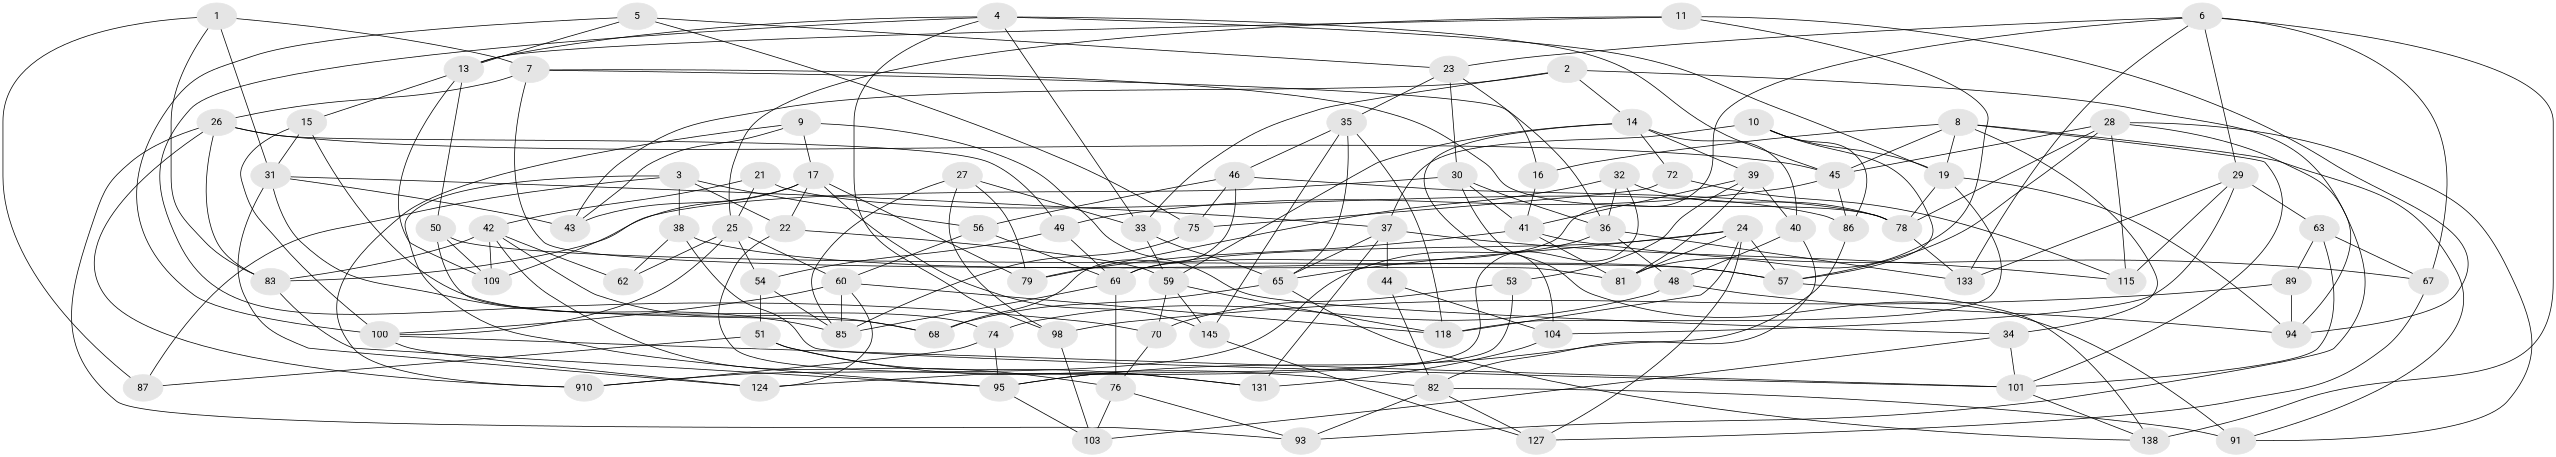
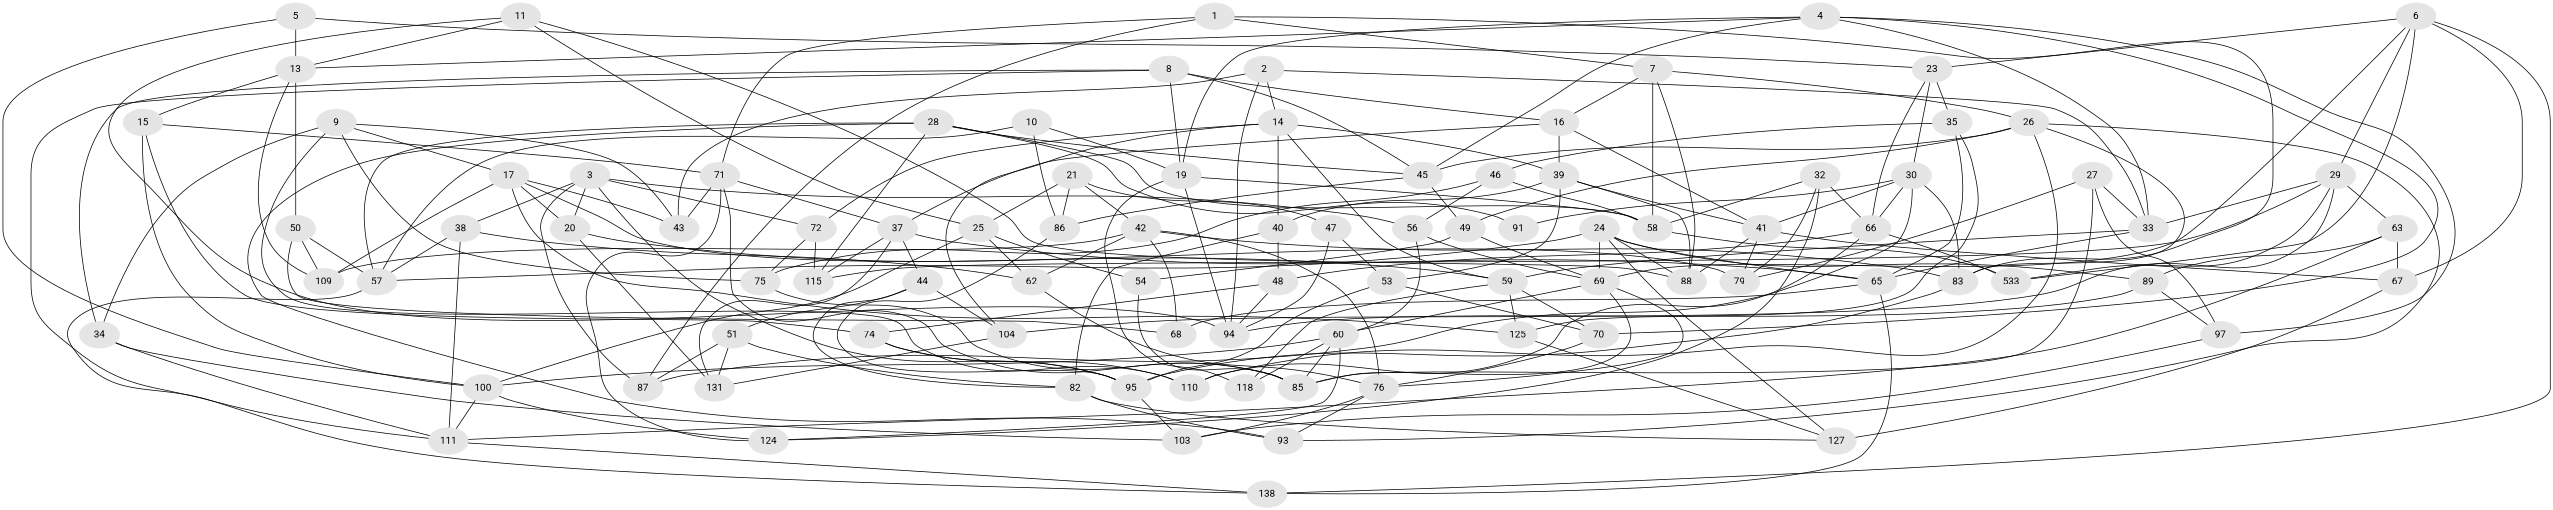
  graph {
    fontname=Roboto
    node [color=gray90 fontname=Roboto style=filled]
    edge [fontname=Roboto]
    7 [super="+97"]
    16
    26 [super="+102"]
-   58 [super="+73" label=78]
-   88 [label=81]
+   58 [super="+73"]
+   88
    1
-   31 [super="+92"]
+   31 [super="+92" label=71]
    83 [super="+119"]
    87
    43
    37 [super="+52"]
    85 [super="+106"]
    124
    95 [super="+96"]
    14 [super="+101"]
    72
    39 [super="+84"]
    40
    59 [super="+107"]
    104
    2
    33 [super="+71"]
    94 [super="+105"]
    65 [super="+77"]
    3 [super="+122"]
-   20 [label=22]
+   20
    38
    56
    131
-   111 [super="+128" label=101]
+   111 [super="+128"]
    57 [super="+116"]
    62
    69 [super="+113"]
    60 [super="+114"]
    75
    115
    103
    4 [super="+121"]
    13 [super="+18"]
    19 [super="+22"]
    45 [super="+99"]
    70 [super="+78"]
-   98
+   98 [label=97]
    15
    50
    109
    118
    86
    49
    76 [super="+80"]
    5
    23 [super="+132"]
    100 [super="+129"]
    30 [super="+120"]
    35 [super="+64"]
-   36 [super="+55"]
+   36 [super="+55" label=66]
    6 [super="+12"]
    29 [super="+81"]
    67
    n60 [label=138]
-   133
+   133 [label=533]
    63
    127
    41 [super="+123"]
-   110 [label=910]
+   110
    93
    8 [super="+117"]
    34
    91
    17 [super="+112"]
    79
-   125 [label=145]
+   125
    9
    10
    44
    11
    25 [super="+108"]
    54
    74
    68
    53
    48
    82 [super="+126"]
    21
    42 [super="+61"]
+   47
    46 [super="+66"]
    24 [super="+90"]
    89
    27
    28 [super="+134"]
    32
    51
    7 -- 16
    7 -- 26
    7 -- 58
    7 -- 88
+   16 -- 39
    16 -- 41
    26 -- 83
    26 -- 45
    26 -- 49
    26 -- 110
    26 -- 93
    58 -- 133
    1 -- 7
    1 -- 31
    1 -- 83
    1 -- 87
    31 -- 43
    31 -- 37
    31 -- 85
    31 -- 124
    83 -- 95
    37 -- 65
    37 -- 131
    37 -- 115
    37 -- 44
    95 -- 103
    14 -- 72
    14 -- 39
    14 -- 40
    14 -- 59
    14 -- 104
    72 -- 75
    72 -- 115
    39 -- 88
    39 -- 40
    39 -- 41
    39 -- 53
    40 -- 48
    40 -- 82
    59 -- 70
    59 -- 118
    59 -- 125
    104 -- 131
    2 -- 43
    2 -- 14
    2 -- 33
    2 -- 94
    33 -- 59
    33 -- 65
    65 -- n60
    65 -- 68
    3 -- 87
    3 -- 95
+   3 -- 72
    3 -- 20
    3 -- 38
    3 -- 56
    20 -- 59
    20 -- 131
    38 -- 111
    38 -- 57
    38 -- 62
    56 -- 69
    56 -- 60
    111 -- n60
    57 -- n60
+   62 -- 76
    69 -- 85
    69 -- 76
    60 -- 85
    60 -- 124
    60 -- 118
    60 -- 100
    75 -- 85
    4 -- 33
    4 -- 13
    4 -- 19
    4 -- 45
    4 -- 70
    4 -- 98
    13 -- 15
    13 -- 50
    13 -- 109
    19 -- 58
    19 -- 94
    19 -- 118
    45 -- 86
    45 -- 49
    70 -- 76
    98 -- 103
    15 -- 31
    15 -- 100
    15 -- 74
    50 -- 57
    50 -- 109
    50 -- 68
    86 -- 95
    49 -- 69
    49 -- 54
    76 -- 103
    76 -- 93
-   5 -- 75
+   9 -- 75
    5 -- 13
    5 -- 23
    5 -- 100
    23 -- 30
    23 -- 35 [weight=2]
    23 -- 36
    100 -- 124
    100 -- 111
    30 -- 83
+   30 -- 87
    30 -- 36
    30 -- 41
    30 -- 91
    35 -- 65
-   35 -- 118
    35 -- 125
    35 -- 46
    36 -- 133
    36 -- 110
    36 -- 48
    6 -- 69
    6 -- 23
    6 -- 29
    6 -- 67
    6 -- n60
    6 -- 133
    29 -- 104
+   29 -- 33
    29 -- 115
    29 -- 133
    29 -- 63
    67 -- 127
    63 -- 111
    63 -- 67
    63 -- 89
    41 -- 88
    41 -- 67
    41 -- 79
    8 -- 16
    8 -- 111
    8 -- 19
    8 -- 45
    8 -- 34
-   8 -- 91
    34 -- 111
    34 -- 103
    17 -- 43
    17 -- 20
    17 -- 109
    17 -- 79
    17 -- 125
    125 -- 127
    9 -- 43
    9 -- 110
    9 -- 34
    9 -- 17
-   10 -- 37
+   16 -- 37
    10 -- 57
    10 -- 19
    10 -- 86
    44 -- 104
    44 -- 82
-   54 -- 51
+   44 -- 51
    11 -- 88
    11 -- 94
    11 -- 13
    11 -- 25
    25 -- 62
-   25 -- 60
+   69 -- 60
    25 -- 100
    25 -- 54
    54 -- 85
    74 -- 95
    74 -- 110
    53 -- 95
    53 -- 70
    48 -- 94
    48 -- 74
    82 -- 127
    82 -- 93
-   82 -- 91
    21 -- 86
    21 -- 25
    21 -- 42
+   21 -- 47
    42 -- 83
    42 -- 62
    42 -- 109
    42 -- 76
    42 -- 68
+   47 -- 94 [weight=2]
+   47 -- 53
    46 -- 58
    46 -- 56
    46 -- 75
-   46 -- 68
    24 -- 88
    24 -- 65
    24 -- 57
    24 -- 69
    24 -- 127
-   24 -- 118
+   24 -- 89
    89 -- 94
    89 -- 98
    27 -- 85
    27 -- 33
    27 -- 98
    27 -- 79
    28 -- 58
    28 -- 57
    28 -- 115
    28 -- 45
    28 -- 93
    28 -- 91
    32 -- 58
    32 -- 124
    32 -- 36
    32 -- 79
    51 -- 87
    51 -- 131
    51 -- 82
  }
